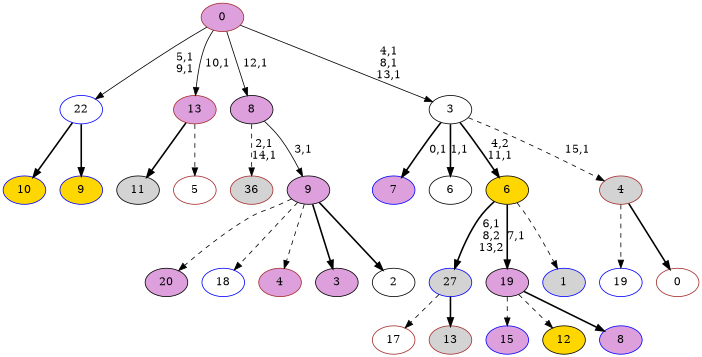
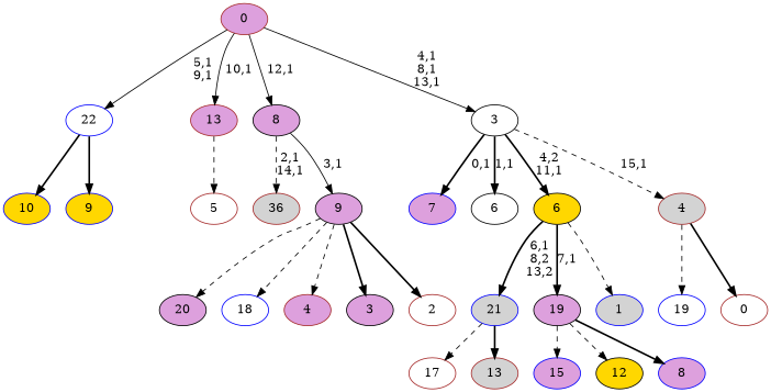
  digraph {
    node [color=black fillcolor=plum style=filled]
    edge [style=bold]
    n1 [label=20]
    n2 [color=blue fillcolor=white label=19]
    n3 [color=blue fillcolor=white label=18]
    n4 [color=brown fillcolor=white label=17]
    n5 [color=brown fillcolor=lightgrey label=36]
    n6 [color=blue label=15]
    n7 [color=brown fillcolor=lightgrey label=13]
-   27 [color=blue fillcolor=lightgrey]
+   27 [color=blue fillcolor=lightgrey label=21]
    n9 [fillcolor=gold label=12]
-   n10 [fillcolor=lightgrey label=11]
    n11 [color=blue fillcolor=gold label=10]
    n12 [color=blue fillcolor=gold label=9]
    22 [color=blue fillcolor=white]
    n14 [color=blue label=8]
    19
    n16 [color=blue label=7]
    n17 [fillcolor=white label=6]
    n18 [color=brown fillcolor=white label=5]
    13 [color=brown]
    n20 [color=brown label=4]
    n21 [label=3]
-   n22 [fillcolor=white label=2]
+   n22 [color=brown fillcolor=white label=2]
    9
    8
    n25 [color=blue fillcolor=lightgrey label=1]
    6 [fillcolor=gold]
    n27 [color=brown fillcolor=white label=0]
    4 [color=brown fillcolor=lightgrey]
    3 [fillcolor=white]
    0 [color=brown]
    27 -> n4 [style=dashed]
    27 -> n7
    22 -> n11
    22 -> n12
    19 -> n6 [style=dashed]
    19 -> n9 [style=dashed]
    19 -> n14
-   13 -> n10
    13 -> n18 [style=dashed]
    9 -> n1 [style=dashed]
    9 -> n3 [style=dashed]
    9 -> n20 [style=dashed]
    9 -> n21
    9 -> n22
    8 -> n5 [label="2,1\n14,1" style=dashed]
    8 -> 9 [label="3,1" style=solid]
    6 -> 27 [label="6,1\n8,2\n13,2"]
    6 -> 19 [label="7,1"]
    6 -> n25 [style=dashed]
    4 -> n2 [style=dashed]
    4 -> n27
    3 -> n16 [label="0,1"]
    3 -> n17 [label="1,1"]
    3 -> 6 [label="4,2\n11,1"]
    3 -> 4 [label="15,1" style=dashed]
    0 -> 22 [label="5,1\n9,1" style=solid]
    0 -> 13 [label="10,1" style=solid]
    0 -> 8 [label="12,1" style=solid]
    0 -> 3 [label="4,1\n8,1\n13,1" style=solid]
  }
